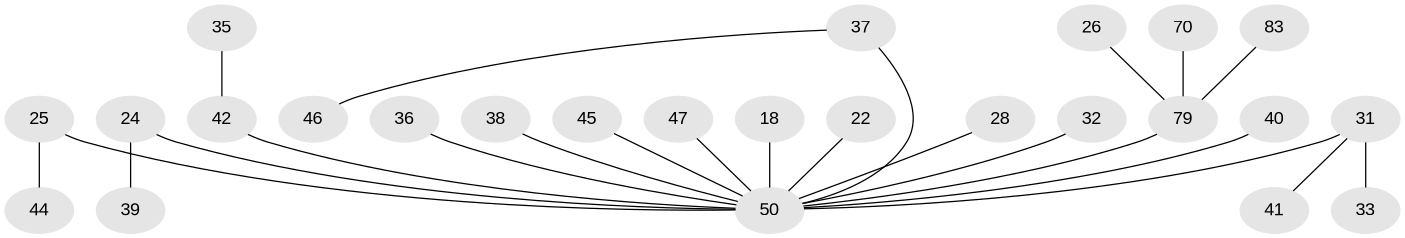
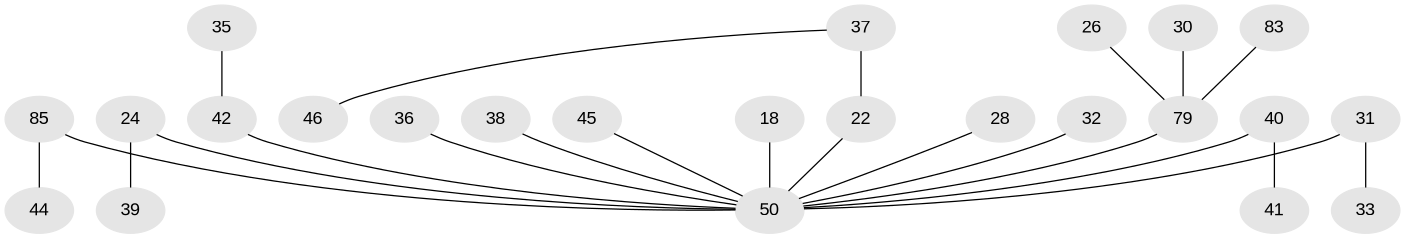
  graph {
    fontname="Liberation Sans"
    node [color=gray90 fontname="Liberation Sans" style=filled]
    edge [fontname="Liberation Sans"]
    50 [super="+2+6+9+18+21+27+13+14+19+20"]
    22
-   25
+   25 [label=85]
    44
    n5 [label=79 super="+12"]
    26
    28
    n8 [label=24]
    39
-   30 [label=70]
+   30
    31
    33
    32
    42 [super="+34"]
    35
    36
    37 [super="+24"]
    46
    38
    40 [super="+15+17"]
    41
    n22 [label=83]
    45
-   47
    n25 [label=18]
    22 -- 50
    25 -- 50
    25 -- 44
    n5 -- 50
    26 -- n5
    28 -- 50
    n8 -- 50
    n8 -- 39
    30 -- n5
    31 -- 50
    31 -- 33
    32 -- 50
    42 -- 50
    35 -- 42
    36 -- 50
-   37 -- 50
+   37 -- 22
    37 -- 46
    38 -- 50
    40 -- 50
-   31 -- 41
+   40 -- 41
    n22 -- n5
    45 -- 50
-   47 -- 50
    n25 -- 50
  }
